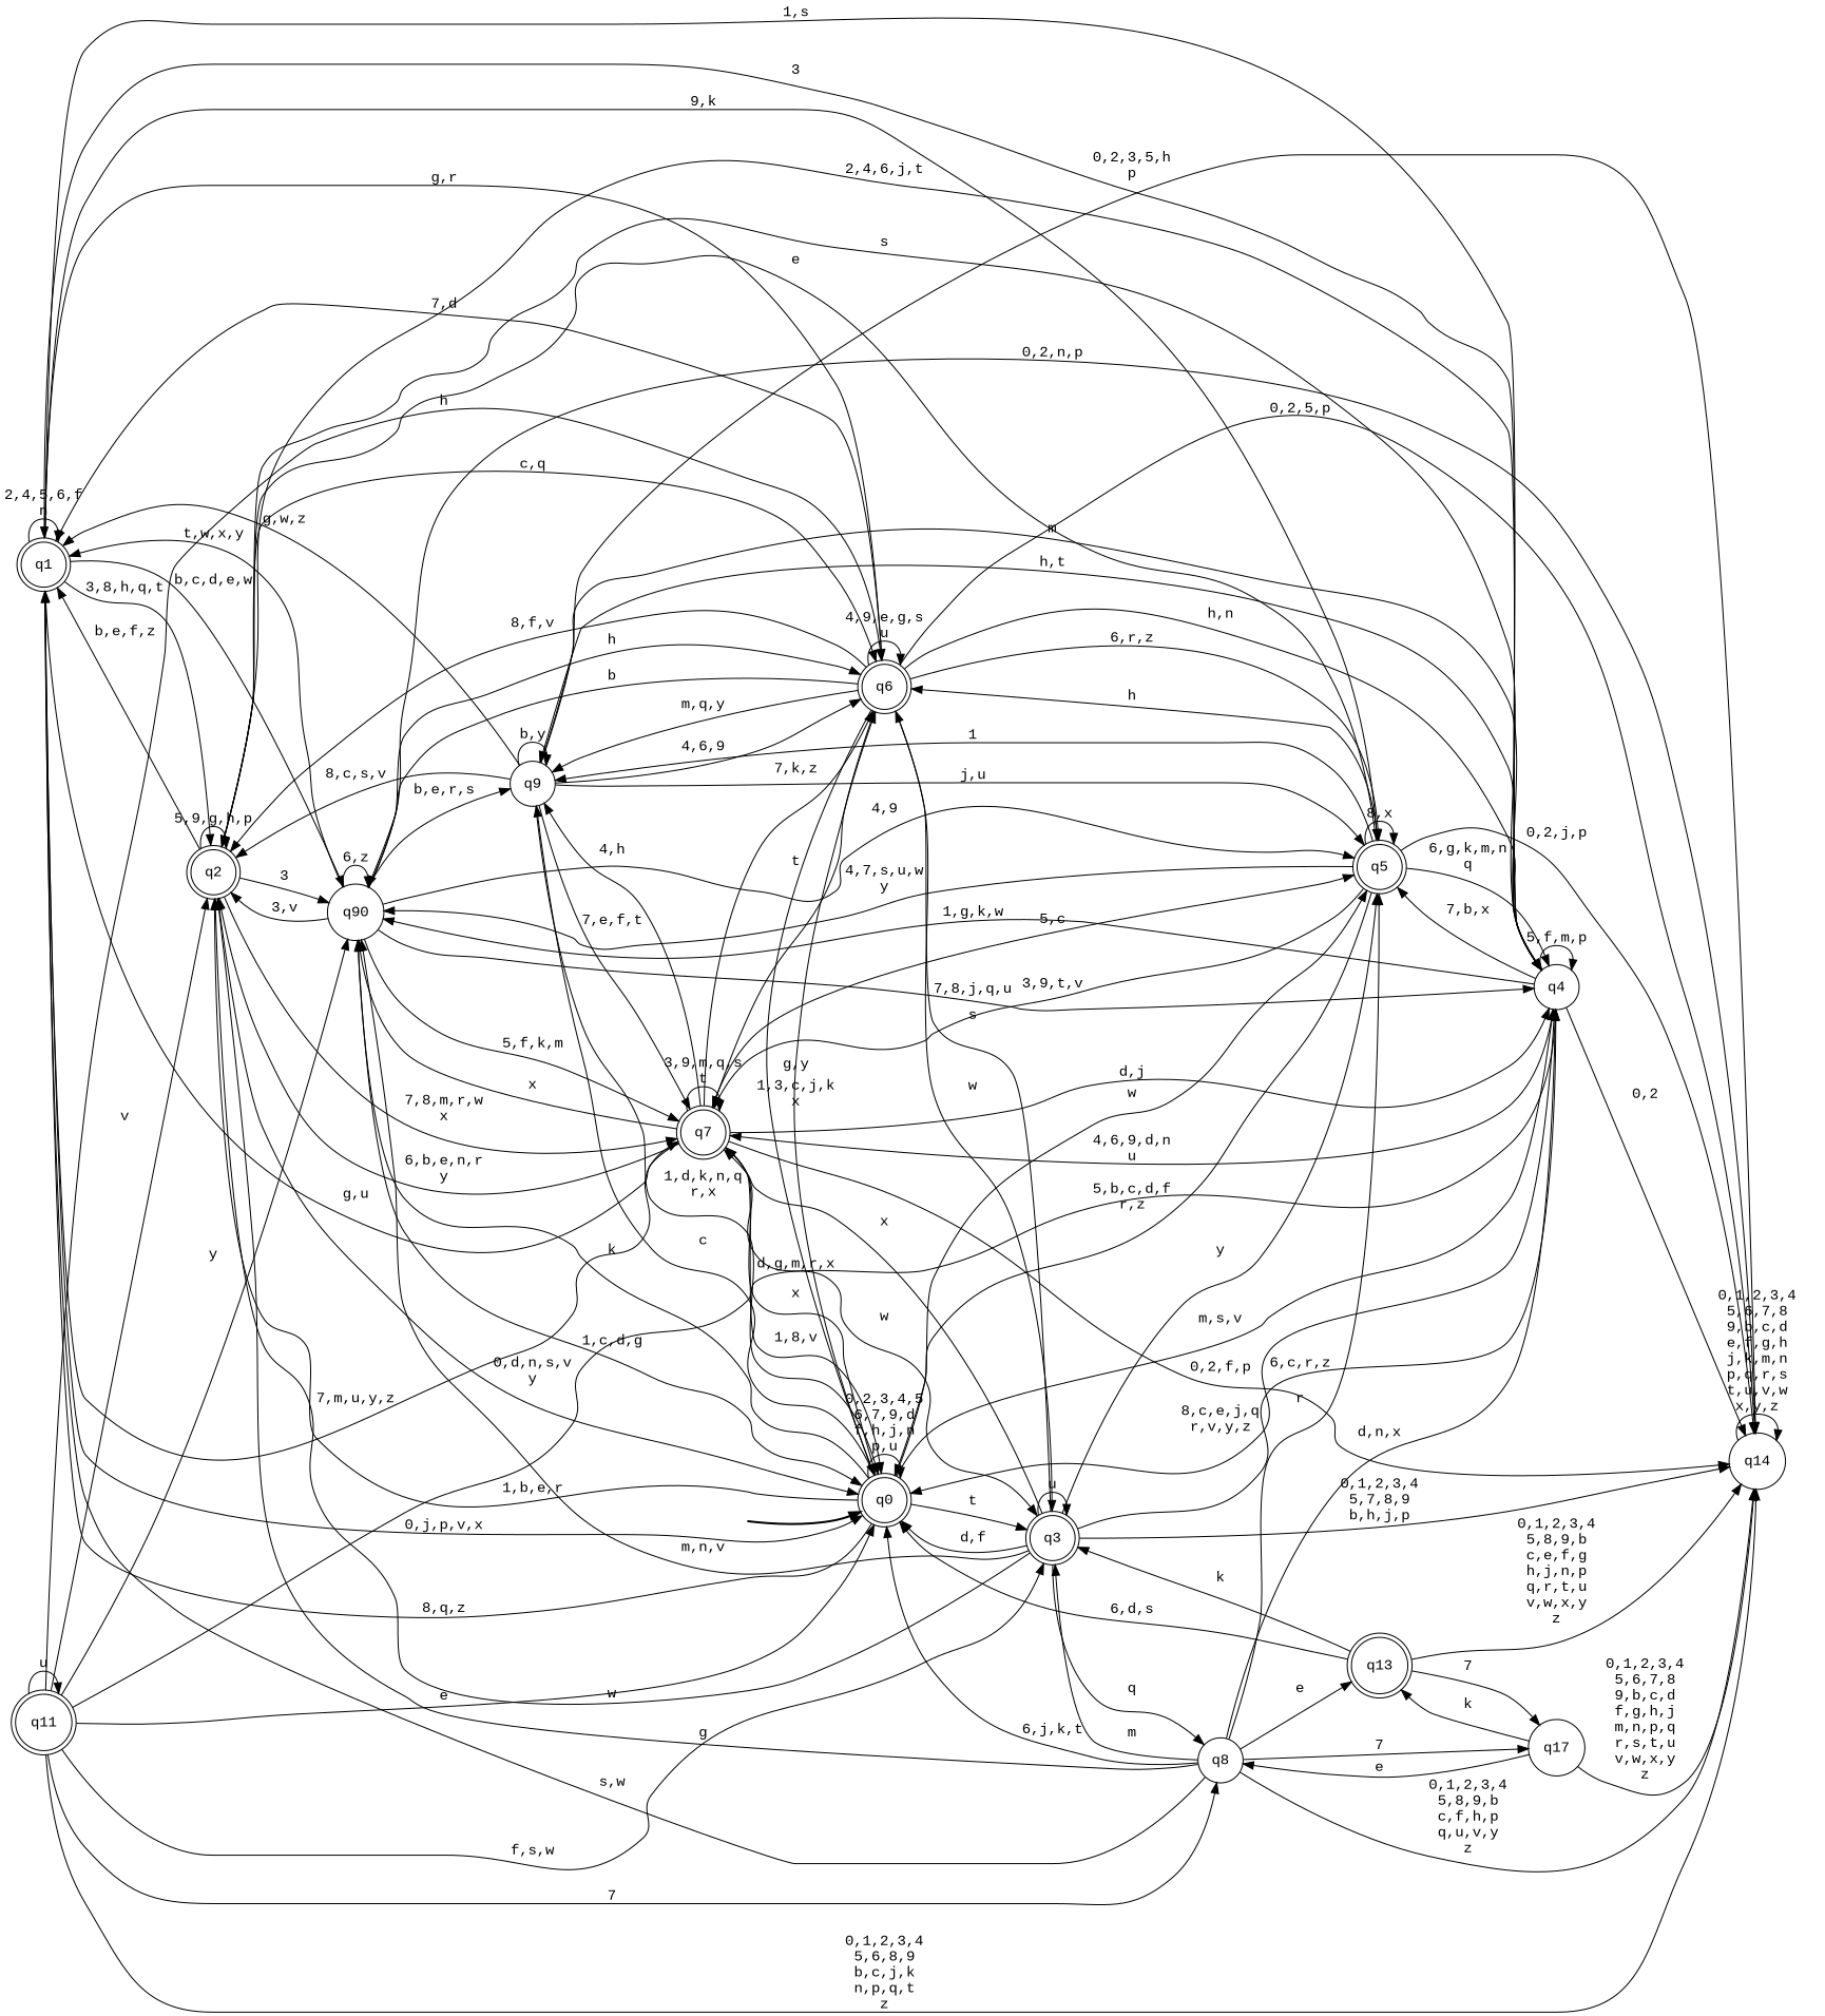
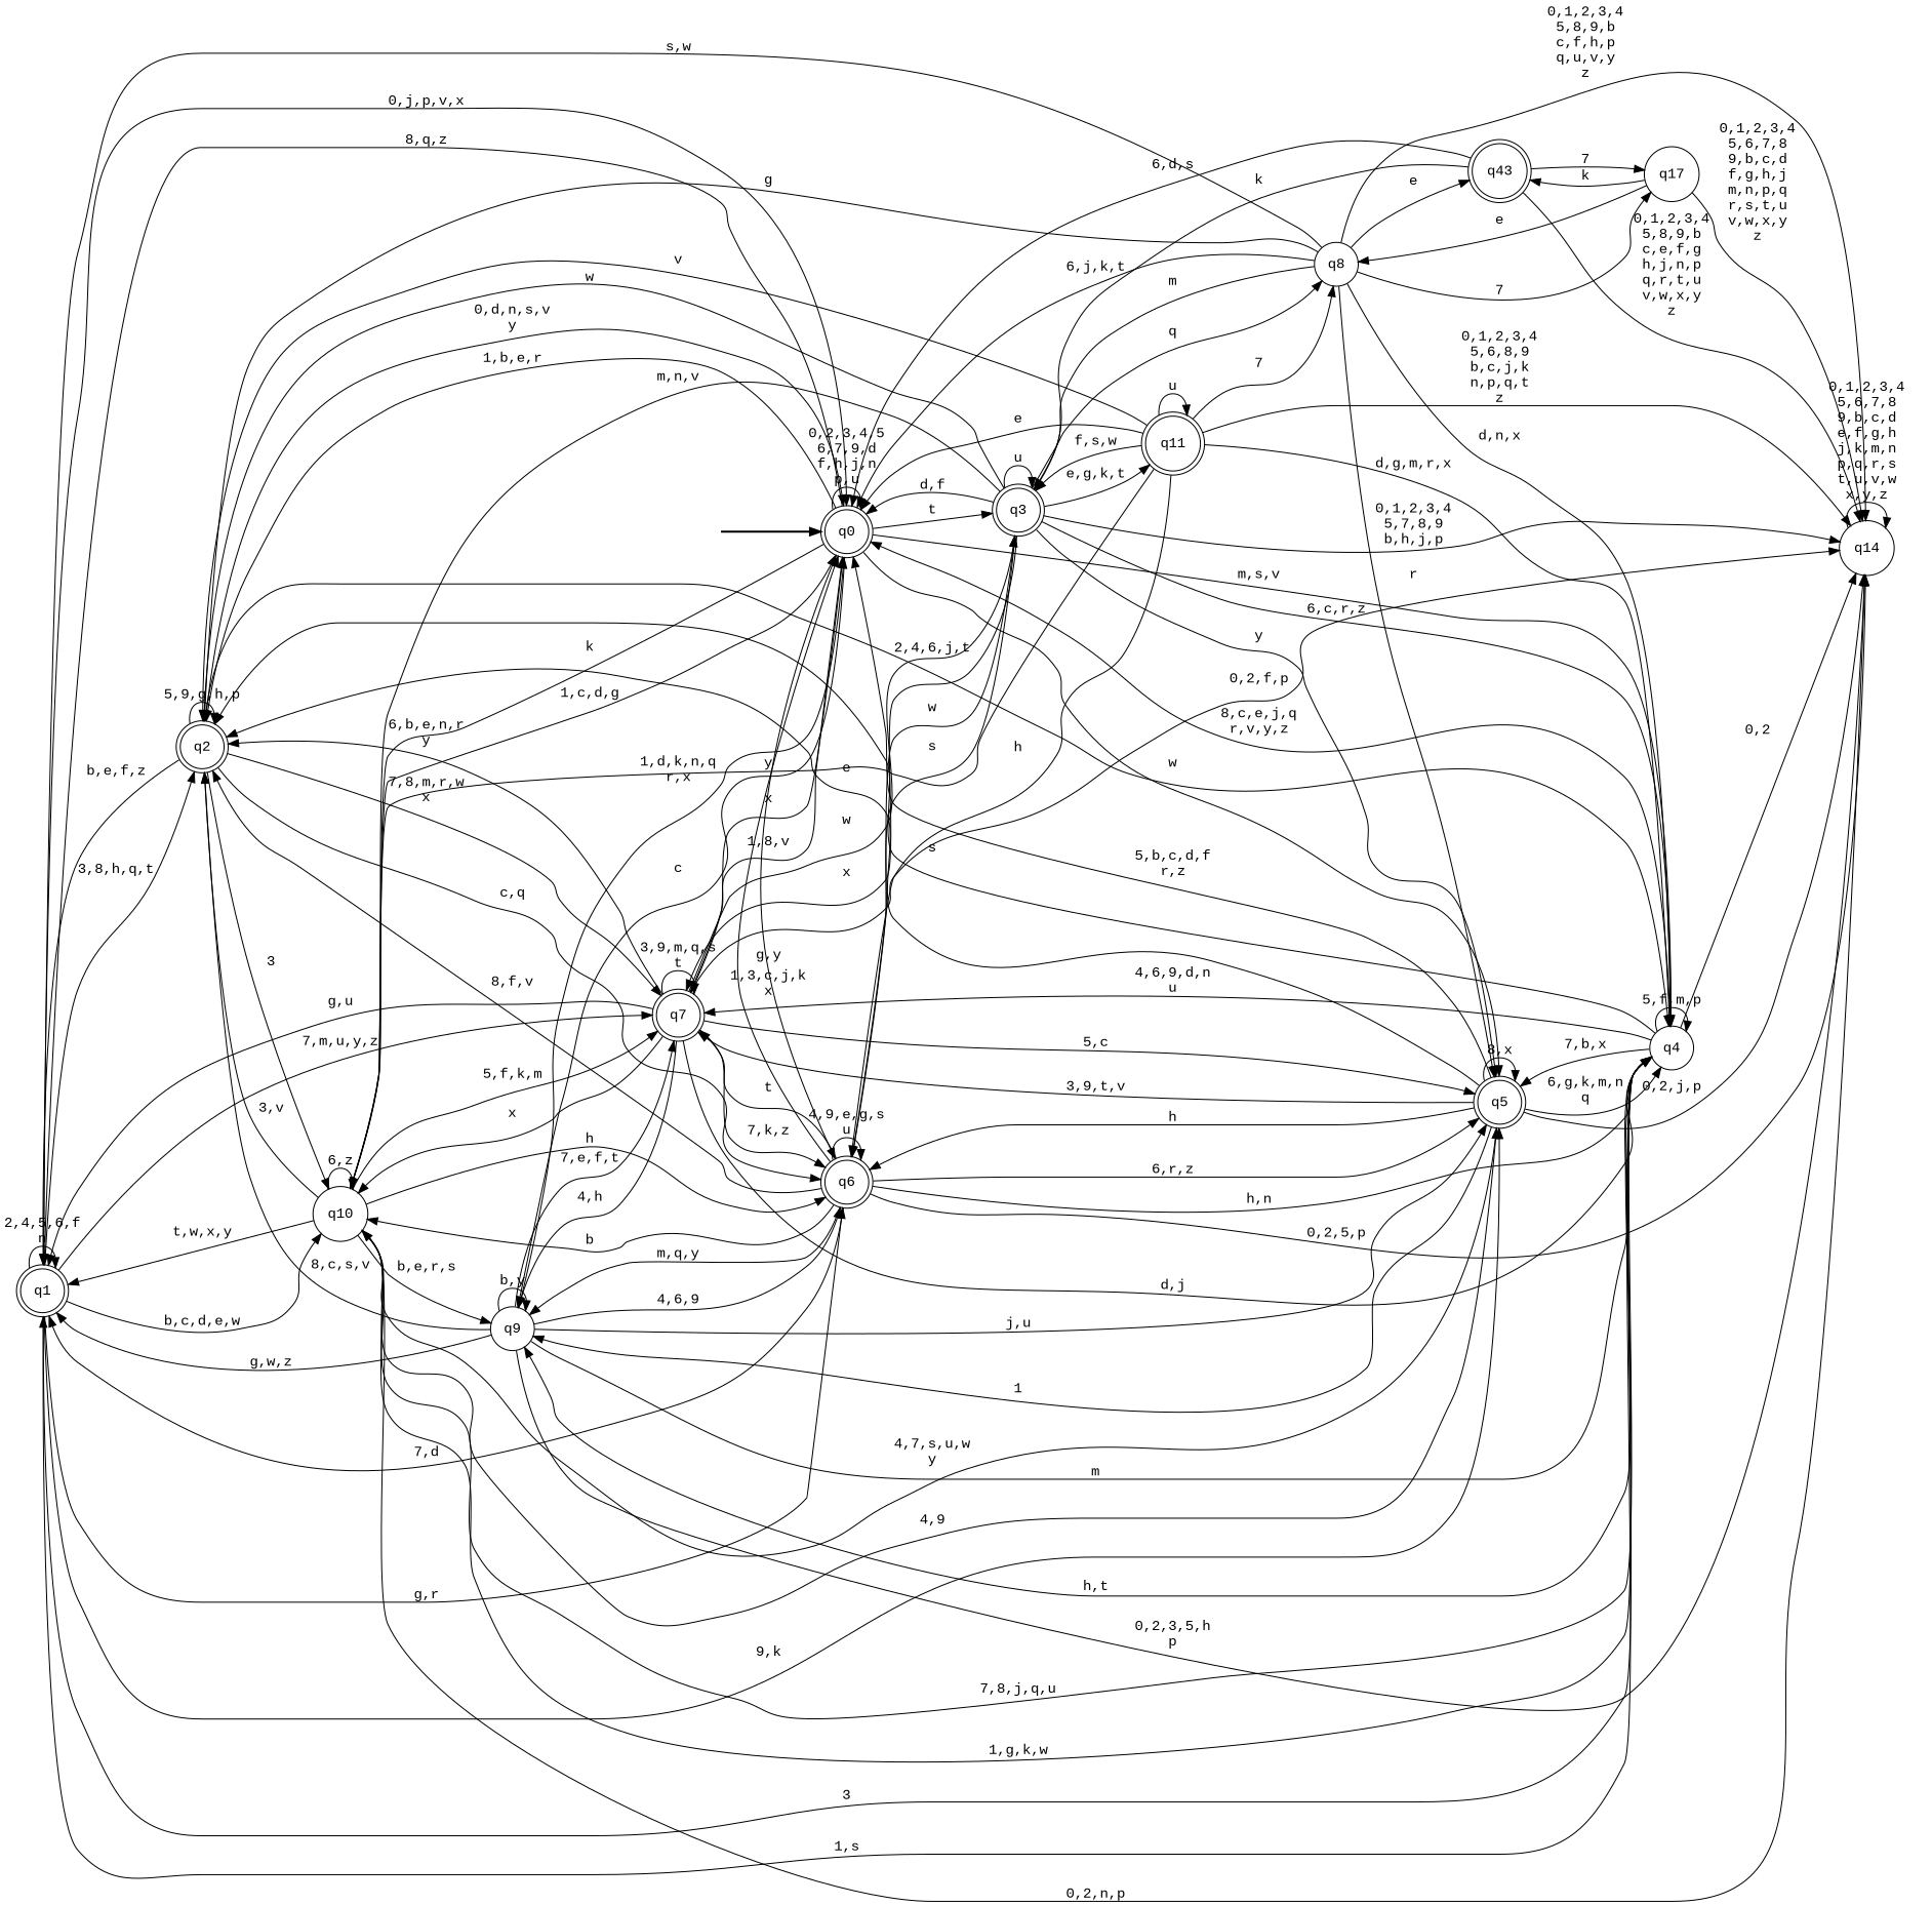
  digraph {
    fontname="Liberation Mono"
    rankdir=LR
    node [fontname="Liberation Mono" shape=doublecircle style="rounded,filled" color=black fillcolor=white]
    edge [fontname="Liberation Mono"]
    __start0 [height=0 shape=none style=invis width=0 color="" fillcolor=""]
    n2 [label=q0]
    n3 [label=q1]
    n4 [label=q2]
    n5 [label=q3]
    n6 [label=q4 shape=circle style=filled]
    n7 [label=q5]
    n8 [label=q6]
    n9 [label=q7]
    n10 [label=q9 shape=circle style=filled]
-   n11 [label=q90 shape=circle style=filled]
+   n11 [label=q10 shape=circle style=filled]
    n12 [label=q8 shape=circle style=filled]
    n13 [label=q11]
    n14 [label=q14 shape=circle style=filled]
    n15 [label=q17 shape=circle style=filled]
-   n16 [label=q13]
+   n16 [label=q43]
    subgraph cluster_1 {
      nodesep=0.15
      ranksep=0.15
      style=invis
      __start0
      n2
    }
    __start0 -> n2 [penwidth=2]
    n2 -> n2 [label="0,2,3,4,5\n6,7,9,d\nf,h,j,n\np,u"]
    n2 -> n3 [label="8,q,z"]
    n2 -> n4 [label="1,b,e,r"]
    n2 -> n5 [label=t]
    n2 -> n6 [label="m,s,v"]
    n2 -> n7 [label=w]
    n2 -> n8 [label="g,y"]
    n2 -> n9 [label=x]
    n2 -> n10 [label=c]
    n2 -> n11 [label=k]
    n3 -> n2 [label="0,j,p,v,x"]
    n3 -> n3 [label="2,4,5,6,f\nn"]
    n3 -> n4 [label="3,8,h,q,t"]
    n3 -> n6 [label="1,s"]
    n3 -> n7 [label="9,k"]
    n3 -> n8 [label="g,r"]
    n3 -> n9 [label="7,m,u,y,z"]
    n3 -> n11 [label="b,c,d,e,w"]
    n4 -> n2 [label="0,d,n,s,v\ny"]
    n4 -> n3 [label="b,e,f,z"]
    n4 -> n4 [label="5,9,g,h,p"]
    n4 -> n6 [label="2,4,6,j,t"]
    n4 -> n8 [label="c,q"]
    n4 -> n9 [label="7,8,m,r,w\nx"]
    n4 -> n11 [label=3]
    n5 -> n2 [label="d,f"]
    n5 -> n4 [label=w]
    n5 -> n5 [label=u]
    n5 -> n6 [label="6,c,r,z"]
    n5 -> n7 [label=y]
    n5 -> n8 [label=s]
    n5 -> n9 [label=x]
    n5 -> n11 [label="m,n,v"]
    n5 -> n12 [label=q]
+   n5 -> n13 [label="e,g,k,t"]
    n5 -> n14 [label="0,1,2,3,4\n5,7,8,9\nb,h,j,p"]
    n6 -> n2 [label="8,c,e,j,q\nr,v,y,z"]
    n6 -> n3 [label=3]
    n6 -> n4 [label=s]
    n6 -> n6 [label="5,f,m,p"]
    n6 -> n7 [label="7,b,x"]
    n6 -> n9 [label="4,6,9,d,n\nu"]
    n6 -> n10 [label="h,t"]
    n6 -> n11 [label="1,g,k,w"]
    n6 -> n14 [label="0,2"]
    n7 -> n2 [label="5,b,c,d,f\nr,z"]
    n7 -> n4 [label=e]
    n7 -> n6 [label="6,g,k,m,n\nq"]
    n7 -> n7 [label="8,x"]
    n7 -> n8 [label=h]
    n7 -> n9 [label="3,9,t,v"]
    n7 -> n10 [label=1]
    n7 -> n11 [label="4,7,s,u,w\ny"]
    n7 -> n14 [label="0,2,j,p"]
    n8 -> n2 [label="1,3,c,j,k\nx"]
    n8 -> n3 [label="7,d"]
    n8 -> n4 [label="8,f,v"]
    n8 -> n5 [label=w]
    n8 -> n6 [label="h,n"]
    n8 -> n7 [label="6,r,z"]
    n8 -> n8 [label="4,9,e,g,s\nu"]
    n8 -> n9 [label=t]
    n8 -> n10 [label="m,q,y"]
    n8 -> n11 [label=b]
    n8 -> n14 [label="0,2,5,p"]
    n9 -> n2 [label="1,8,v"]
    n9 -> n3 [label="g,u"]
    n9 -> n4 [label="6,b,e,n,r\ny"]
    n9 -> n5 [label=w]
    n9 -> n6 [label="d,j"]
    n9 -> n7 [label="5,c"]
    n9 -> n8 [label="7,k,z"]
    n9 -> n9 [label="3,9,m,q,s\nt"]
    n9 -> n10 [label="4,h"]
    n9 -> n11 [label=x]
    n9 -> n14 [label="0,2,f,p"]
    n10 -> n2 [label="1,d,k,n,q\nr,x"]
    n10 -> n3 [label="g,w,z"]
    n10 -> n4 [label="8,c,s,v"]
    n10 -> n6 [label=m]
    n10 -> n7 [label="j,u"]
    n10 -> n8 [label="4,6,9"]
    n10 -> n9 [label="7,e,f,t"]
    n10 -> n10 [label="b,y"]
    n10 -> n14 [label="0,2,3,5,h\np"]
    n11 -> n2 [label="1,c,d,g"]
    n11 -> n3 [label="t,w,x,y"]
    n11 -> n4 [label="3,v"]
    n11 -> n6 [label="7,8,j,q,u"]
    n11 -> n7 [label="4,9"]
    n11 -> n8 [label=h]
    n11 -> n9 [label="5,f,k,m"]
    n11 -> n10 [label="b,e,r,s"]
    n11 -> n11 [label="6,z"]
    n11 -> n14 [label="0,2,n,p"]
    n12 -> n2 [label="6,j,k,t"]
    n12 -> n3 [label="s,w"]
    n12 -> n4 [label=g]
    n12 -> n5 [label=m]
    n12 -> n6 [label="d,n,x"]
    n12 -> n7 [label=r]
    n12 -> n14 [label="0,1,2,3,4\n5,8,9,b\nc,f,h,p\nq,u,v,y\nz"]
    n12 -> n15 [label=7]
    n12 -> n16 [label=e]
    n13 -> n2 [label=e]
    n13 -> n4 [label=v]
    n13 -> n5 [label="f,s,w"]
    n13 -> n6 [label="d,g,m,r,x"]
    n13 -> n8 [label=h]
    n13 -> n11 [label=y]
    n13 -> n12 [label=7]
    n13 -> n13 [label=u]
    n13 -> n14 [label="0,1,2,3,4\n5,6,8,9\nb,c,j,k\nn,p,q,t\nz"]
    n14 -> n14 [label="0,1,2,3,4\n5,6,7,8\n9,b,c,d\ne,f,g,h\nj,k,m,n\np,q,r,s\nt,u,v,w\nx,y,z"]
    n15 -> n12 [label=e]
    n15 -> n14 [label="0,1,2,3,4\n5,6,7,8\n9,b,c,d\nf,g,h,j\nm,n,p,q\nr,s,t,u\nv,w,x,y\nz"]
    n15 -> n16 [label=k]
    n16 -> n2 [label="6,d,s"]
    n16 -> n5 [label=k]
    n16 -> n14 [label="0,1,2,3,4\n5,8,9,b\nc,e,f,g\nh,j,n,p\nq,r,t,u\nv,w,x,y\nz"]
    n16 -> n15 [label=7]
  }
